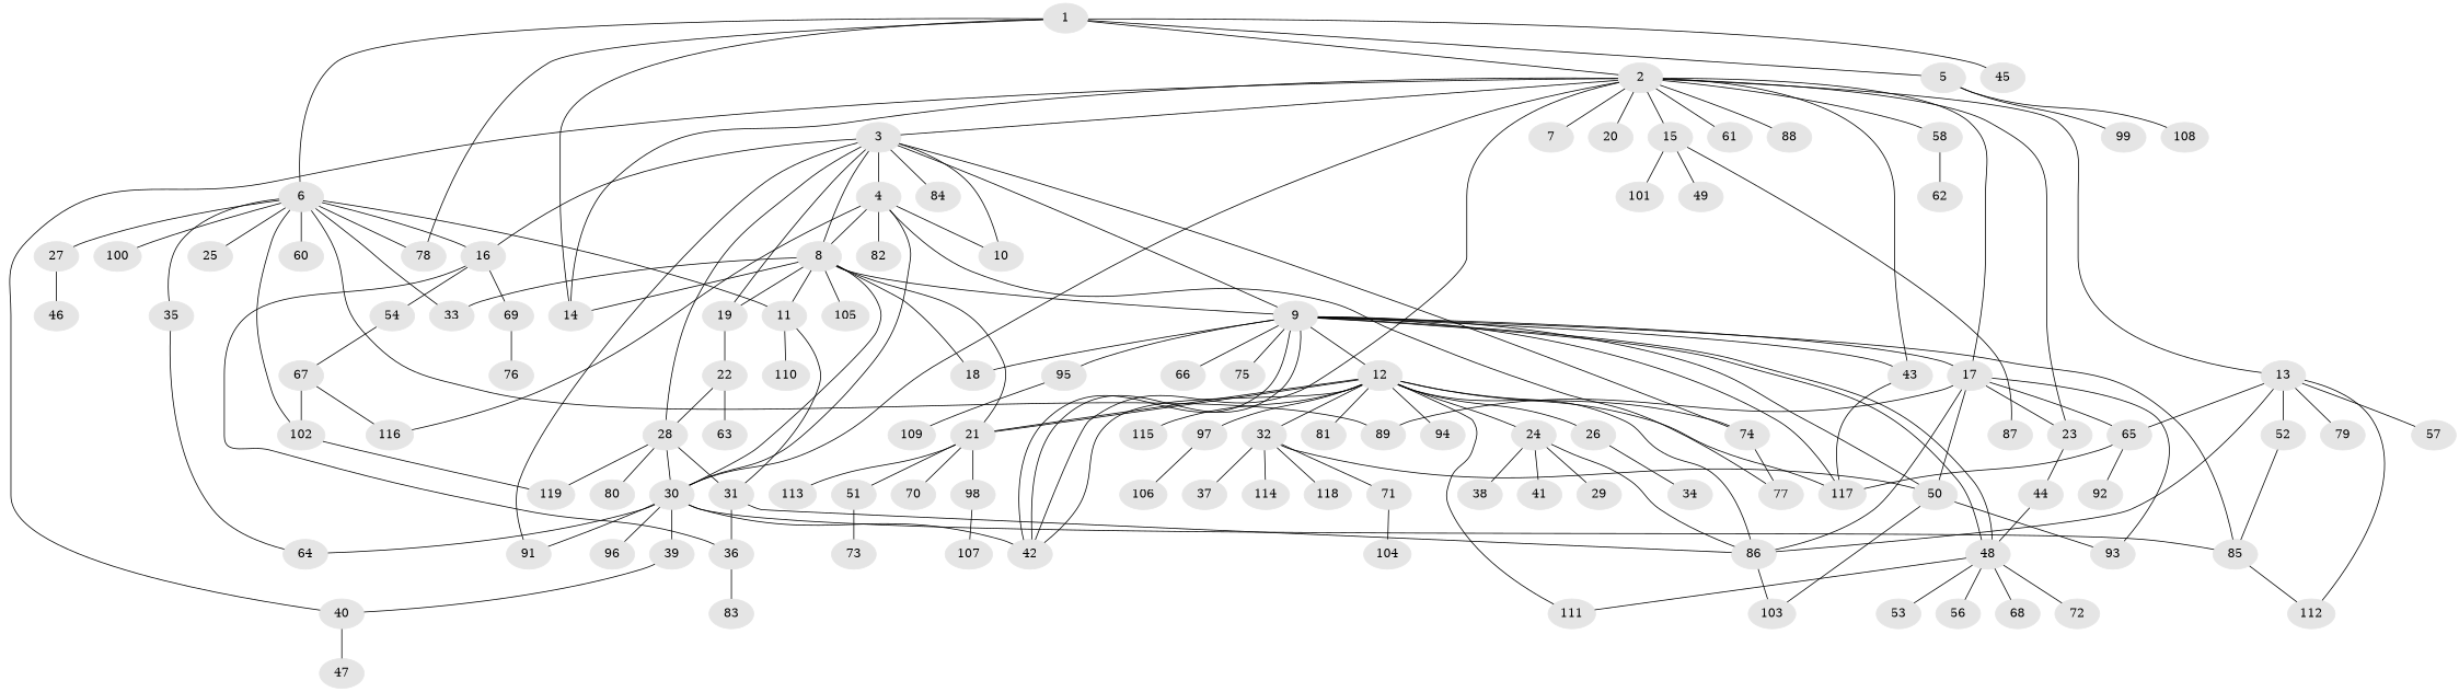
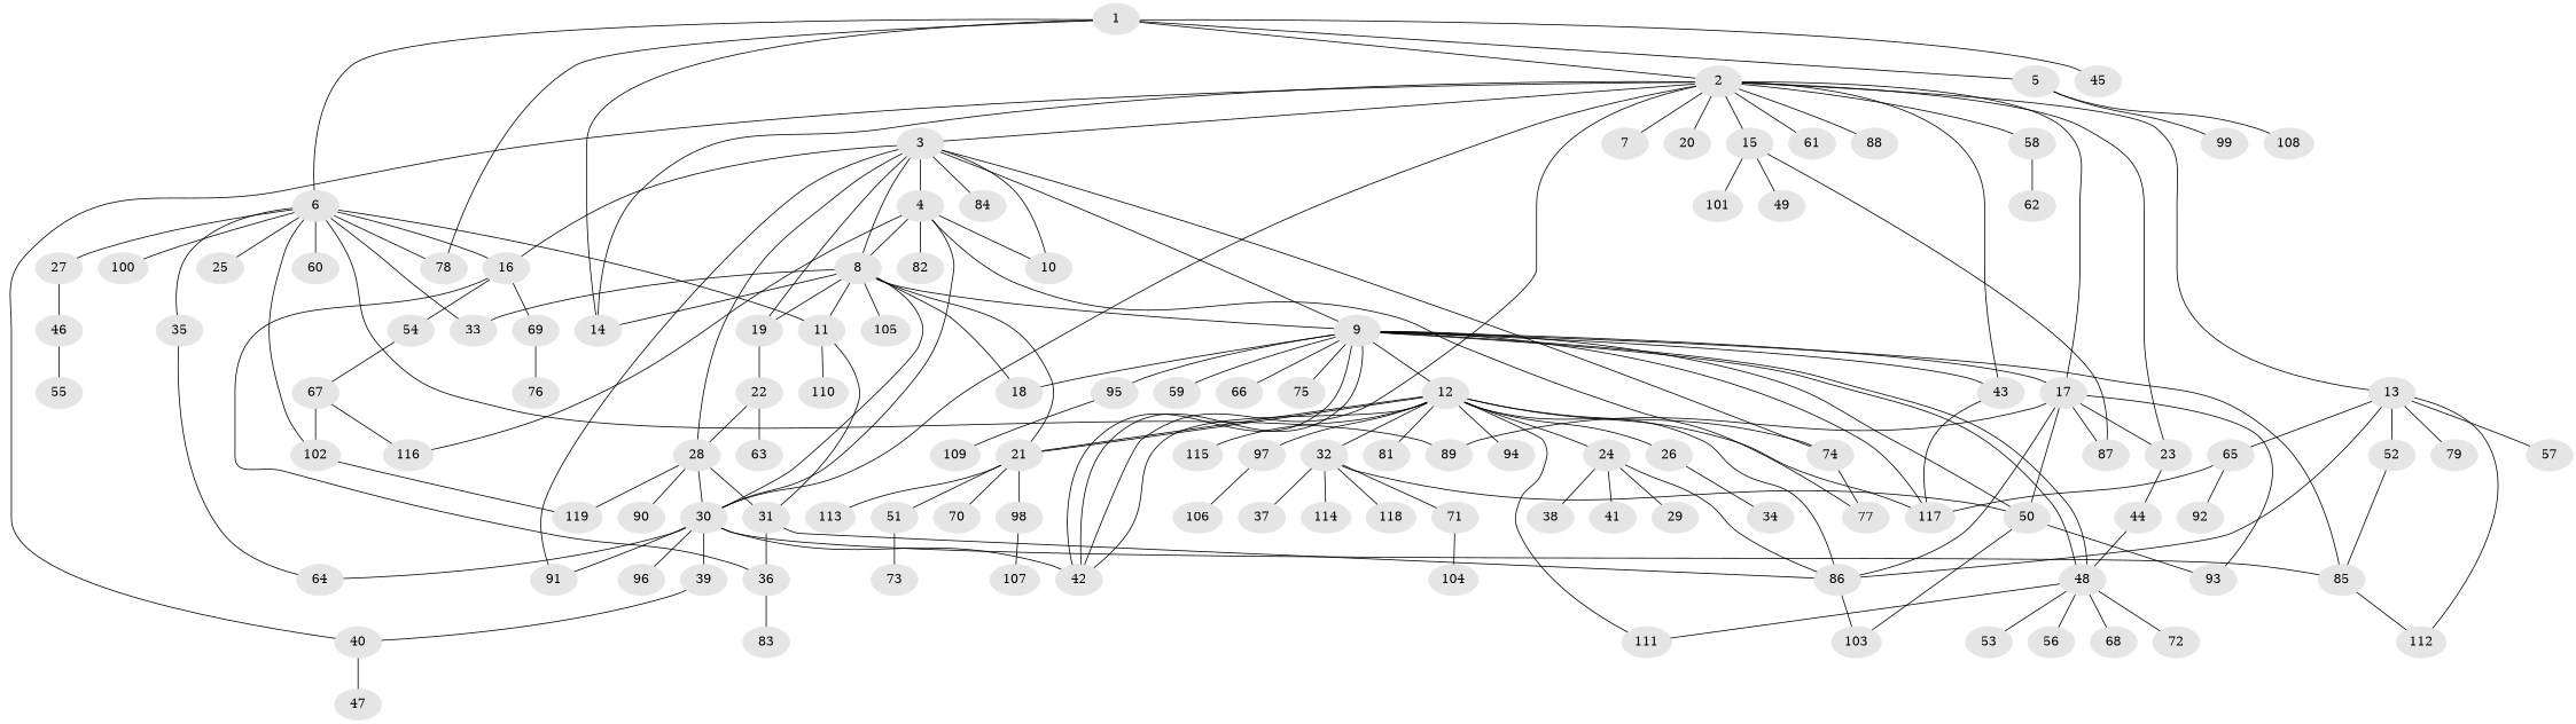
  graph {
    node [color=gray90 style=filled]
    1
    2
    5
    6
    14
    45
    78
    3
    7
    13
    15
    17
    20
    23
    30
    40
    42
    43
    58
    61
    88
    99
    108
    16
    11
    25
    27
    33
    35
    60
    89
    100
    102
    4
    8
    9
    10
    19
    28
    74
    84
    91
    86
    52
    57
    65
    79
    112
    49
    87
    101
    50
    93
    44
    85
    39
    64
    96
    47
    117
    62
    77
    82
    116
    18
    21
    105
    12
    48
+   59
    66
    75
    95
    36
    54
    69
    22
    31
-   90 [label=80]
+   90
    119
    110
    46
    51
    70
    98
    113
    24
    26
    32
    81
    94
    97
    111
    115
    53
    56
    68
    72
    103
    109
    29
    38
    41
    34
    37
    71
    114
    118
    106
    92
    83
    67
    76
    63
    73
    107
+   55
    104
    1 -- 2
    1 -- 5
    1 -- 6
    1 -- 14
    1 -- 45
    1 -- 78
    2 -- 14
    2 -- 3
    2 -- 7
    2 -- 13
    2 -- 15
    2 -- 17
    2 -- 20
    2 -- 23
    2 -- 30
    2 -- 40
    2 -- 42
    2 -- 43
    2 -- 58
    2 -- 61
    2 -- 88
    5 -- 99
    5 -- 108
    6 -- 78
    6 -- 16
    6 -- 11
    6 -- 25
    6 -- 27
    6 -- 33
    6 -- 35
    6 -- 60
    6 -- 89
    6 -- 100
    6 -- 102
    3 -- 16
    3 -- 4
    3 -- 8
    3 -- 9
    3 -- 10
    3 -- 19
    3 -- 28
    3 -- 74
    3 -- 84
    3 -- 91
    13 -- 86
    13 -- 52
    13 -- 57
    13 -- 65
    13 -- 79
    13 -- 112
    15 -- 49
    15 -- 87
    15 -- 101
    17 -- 23
    17 -- 89
    17 -- 86
-   17 -- 65
+   17 -- 87
    17 -- 50
    17 -- 93
    23 -- 44
    30 -- 42
    30 -- 91
    30 -- 85
    30 -- 39
    30 -- 64
    30 -- 96
    40 -- 47
    43 -- 117
    58 -- 62
    16 -- 36
    16 -- 54
    16 -- 69
    11 -- 31
    11 -- 110
    27 -- 46
    35 -- 64
    102 -- 119
    4 -- 30
    4 -- 8
    4 -- 10
    4 -- 77
    4 -- 82
    4 -- 116
    8 -- 14
    8 -- 30
    8 -- 11
    8 -- 33
    8 -- 9
    8 -- 19
    8 -- 18
    8 -- 21
    8 -- 105
    9 -- 17
    9 -- 42
    9 -- 42
    9 -- 43
    9 -- 50
    9 -- 85
    9 -- 117
    9 -- 18
    9 -- 12
    9 -- 48
    9 -- 48
+   9 -- 59
    9 -- 66
    9 -- 75
    9 -- 95
    19 -- 22
    28 -- 30
    28 -- 31
    28 -- 90
    28 -- 119
    74 -- 77
    86 -- 103
    52 -- 85
    65 -- 117
    65 -- 92
    50 -- 93
    50 -- 103
    44 -- 48
    85 -- 112
    39 -- 40
    21 -- 51
    21 -- 70
    21 -- 98
    21 -- 113
    12 -- 42
    12 -- 74
    12 -- 86
    12 -- 117
    12 -- 21
    12 -- 21
    12 -- 24
    12 -- 26
    12 -- 32
    12 -- 81
    12 -- 94
    12 -- 97
    12 -- 111
    12 -- 115
    48 -- 111
    48 -- 53
    48 -- 56
    48 -- 68
    48 -- 72
    95 -- 109
    36 -- 83
    54 -- 67
    69 -- 76
    22 -- 28
    22 -- 63
    31 -- 86
    31 -- 36
+   46 -- 55
    51 -- 73
    98 -- 107
    24 -- 86
    24 -- 29
    24 -- 38
    24 -- 41
    26 -- 34
    32 -- 50
    32 -- 37
    32 -- 71
    32 -- 114
    32 -- 118
    97 -- 106
    71 -- 104
    67 -- 102
    67 -- 116
  }
